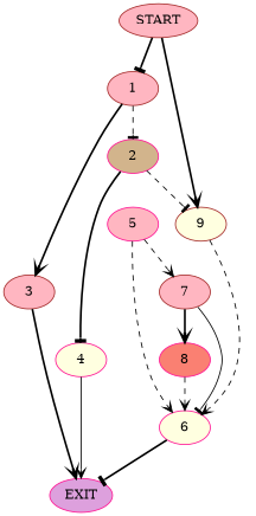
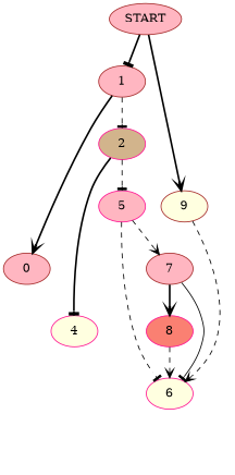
  digraph {
    node [color=deeppink fillcolor=lightpink style=filled]
    edge [arrowhead=vee style=bold]
    n1 [color=brown label=START]
    1 [color=brown]
    9 [color=brown fillcolor=lightyellow]
    2 [fillcolor=tan]
-   3 [color=brown]
+   3 [color=brown label=0]
    6 [fillcolor=lightyellow]
-   n7 [fillcolor=plum label=EXIT]
    4 [fillcolor=lightyellow]
    5
    7 [color=brown]
    8 [fillcolor=salmon]
    n1 -> 1 [arrowhead=tee]
    n1 -> 9
    1 -> 2 [arrowhead=tee style=dashed]
    1 -> 3
    9 -> 6 [style=dashed]
    2 -> 4 [arrowhead=tee]
-   2 -> 9 [arrowhead=tee style=dashed]
-   3 -> n7
-   6 -> n7 [arrowhead=tee]
-   4 -> n7 [style=solid]
-   5 -> 6 [style=dashed]
+   2 -> 5 [arrowhead=tee style=dashed]
+   5 -> 6 [arrowhead=tee style=dashed]
    5 -> 7 [style=dashed]
    7 -> 6 [arrowhead=tee style=solid]
    7 -> 8
    8 -> 6 [style=dashed]
  }
